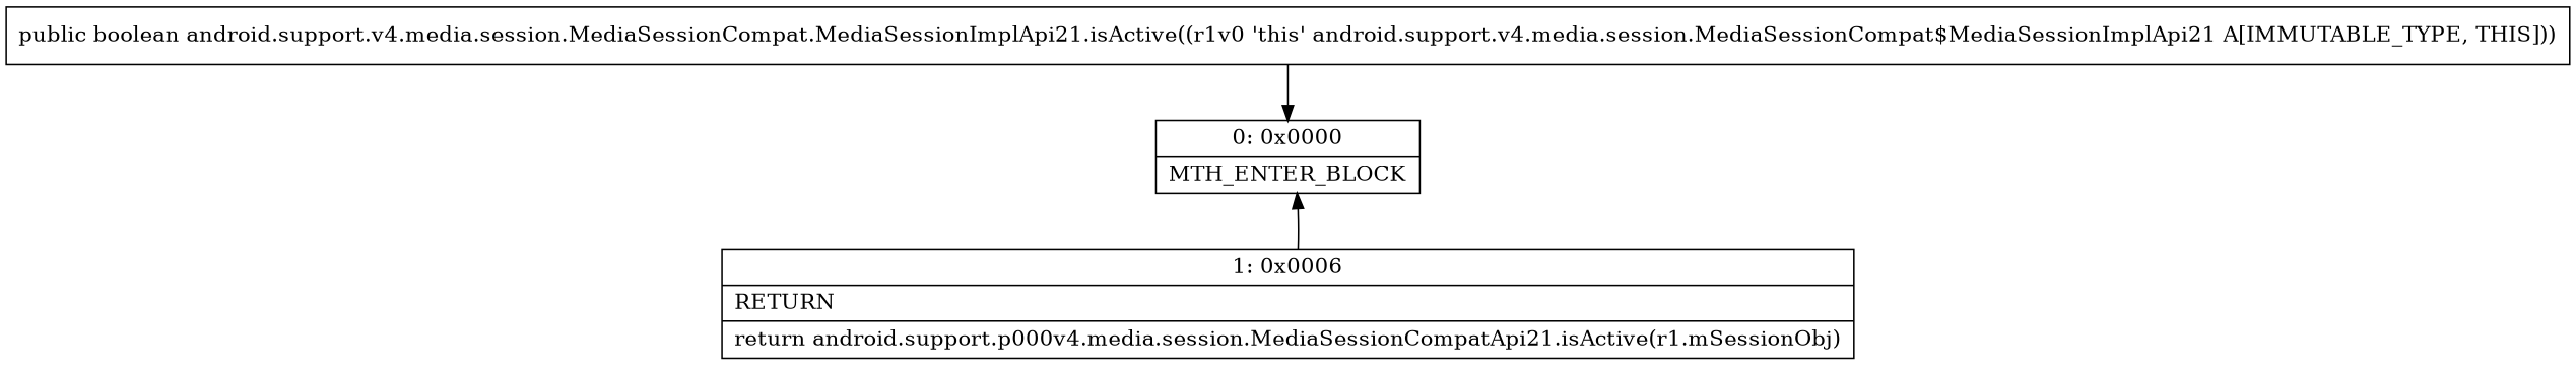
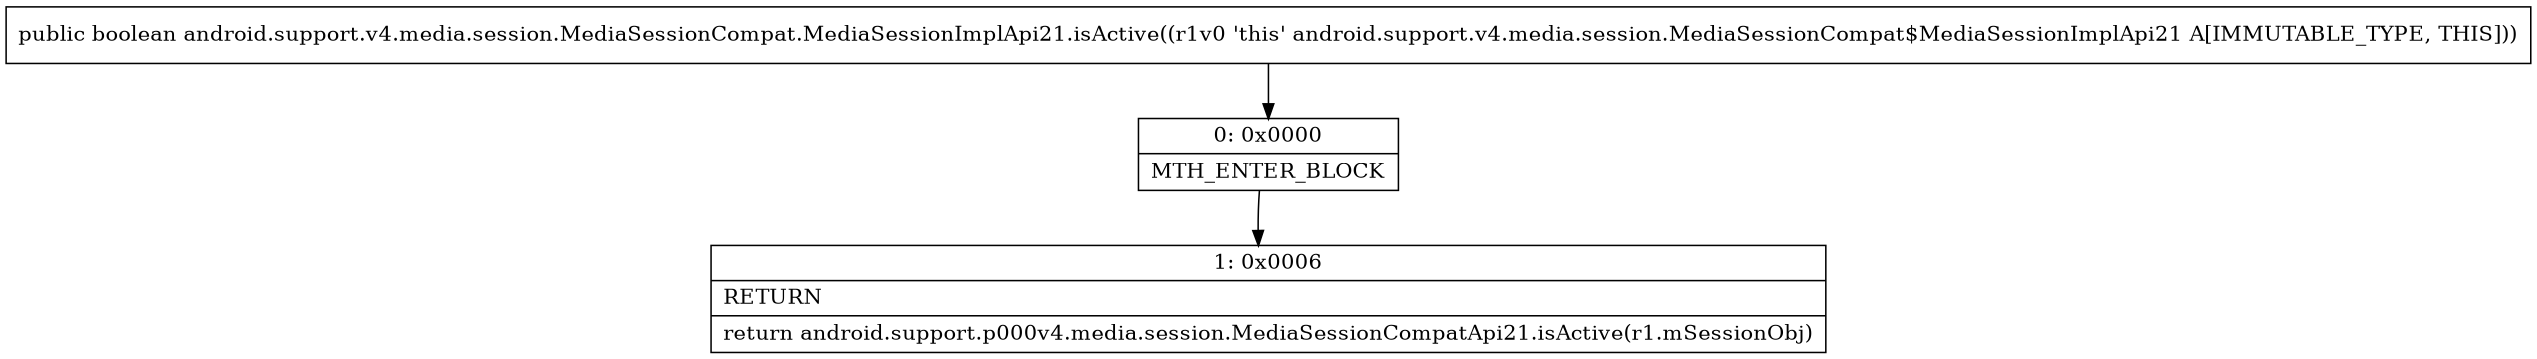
  digraph {
    node [shape=record]
    n1 [label="{0\:\ 0x0000|MTH_ENTER_BLOCK\l}"]
    n2 [label="{1\:\ 0x0006|RETURN\l|return android.support.p000v4.media.session.MediaSessionCompatApi21.isActive(r1.mSessionObj)\l}"]
    n3 [label="{public boolean android.support.v4.media.session.MediaSessionCompat.MediaSessionImplApi21.isActive((r1v0 'this' android.support.v4.media.session.MediaSessionCompat$MediaSessionImplApi21 A[IMMUTABLE_TYPE, THIS])) }"]
-   n2 -> n1
+   n1 -> n2
    n3 -> n1
  }
